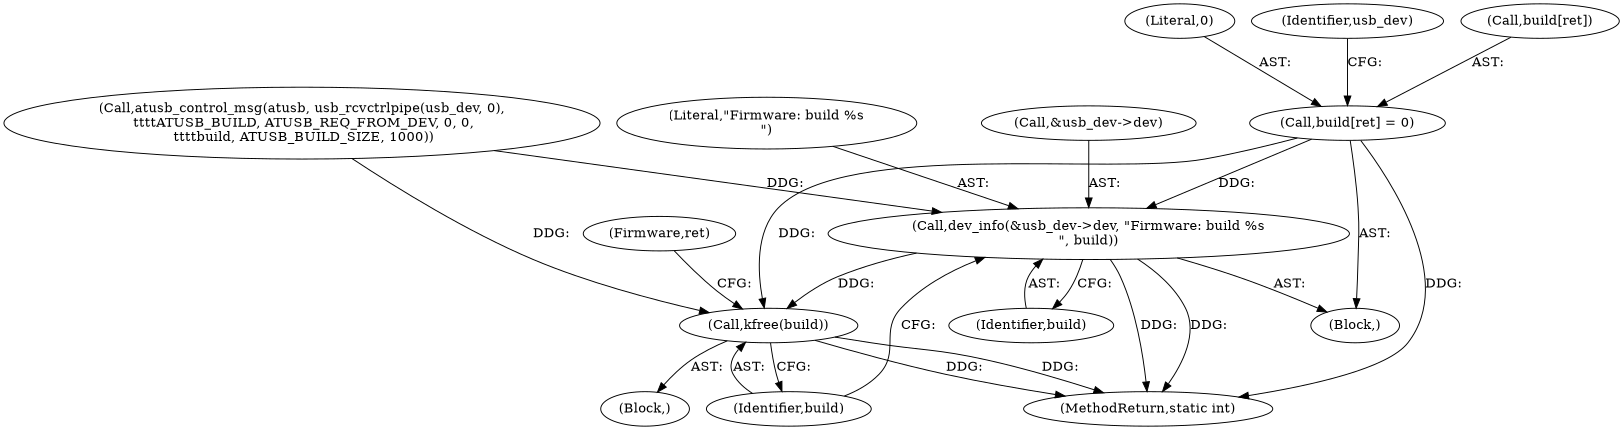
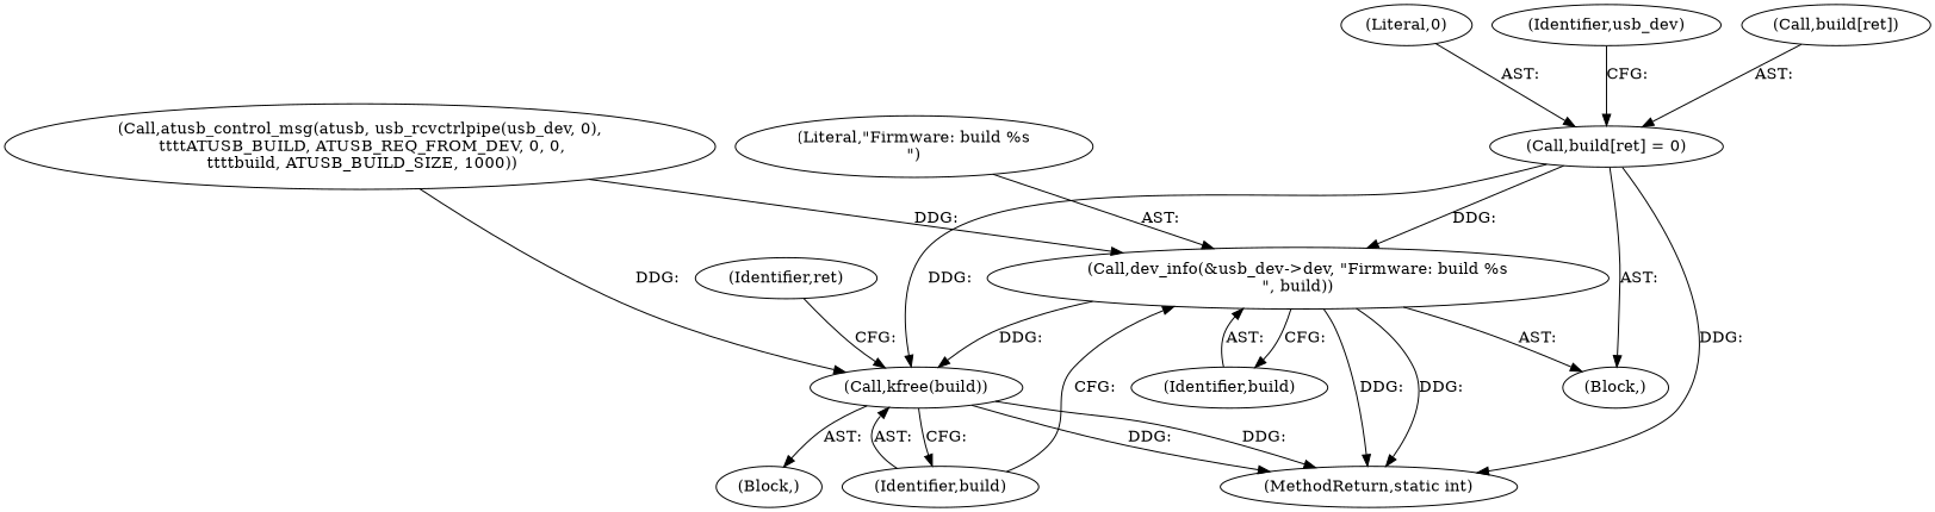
  digraph {
    n1 [label="(Call,build[ret] = 0)"]
    n2 [label="(Call,dev_info(&usb_dev->dev, \"Firmware: build %s\n\", build))"]
    n3 [label="(Call,kfree(build))"]
    n4 [label="(MethodReturn,static int)"]
    n5 [label="(Block,)"]
    n6 [label="(Identifier,build)"]
    n7 [label="(Identifier,build)"]
    n8 [label="(Block,)"]
    n9 [label="(Literal,0)"]
    n10 [label="(Literal,\"Firmware: build %s\n\")"]
-   n11 [label="(Call,&usb_dev->dev)"]
    n12 [label="(Identifier,usb_dev)"]
-   n13 [label="(Firmware,ret)"]
+   n13 [label="(Identifier,ret)"]
    n14 [label="(Call,build[ret])"]
    n15 [label="(Call,atusb_control_msg(atusb, usb_rcvctrlpipe(usb_dev, 0),\n \t\t\t\tATUSB_BUILD, ATUSB_REQ_FROM_DEV, 0, 0,\n \t\t\t\tbuild, ATUSB_BUILD_SIZE, 1000))"]
    n1 -> n2 [label="DDG: "]
    n1 -> n3 [label="DDG: "]
    n1 -> n4 [label="DDG: "]
    n1 -> n5 [label="AST: "]
    n2 -> n3 [label="DDG: "]
    n2 -> n4 [label="DDG: "]
    n2 -> n4 [label="DDG: "]
    n2 -> n5 [label="AST: "]
    n2 -> n6 [label="CFG: "]
    n3 -> n4 [label="DDG: "]
    n3 -> n4 [label="DDG: "]
    n3 -> n7 [label="CFG: "]
    n3 -> n8 [label="AST: "]
    n6 -> n2 [label="AST: "]
    n7 -> n2 [label="CFG: "]
    n7 -> n3 [label="AST: "]
    n9 -> n1 [label="AST: "]
    n10 -> n2 [label="AST: "]
-   n11 -> n2 [label="AST: "]
    n12 -> n1 [label="CFG: "]
    n13 -> n3 [label="CFG: "]
    n14 -> n1 [label="AST: "]
    n15 -> n2 [label="DDG: "]
    n15 -> n3 [label="DDG: "]
  }
